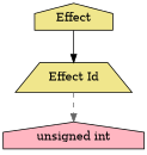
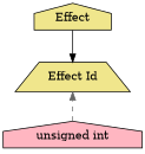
  digraph {
    rankdir=TB
    node [fillcolor=khaki shape=house style=filled]
    n1 [fillcolor=lightpink label="unsigned int"]
    n2 [label=Effect]
    n3 [label="Effect Id" shape=trapezium]
    subgraph sub_1 {
      rank=max
      n1
    }
    n2 -> n3 [color=black style=solid]
-   n3 -> n1 [color=gray40 style=dashed]
+   n1 -> n3 [color=gray40 style=dashed]
  }
